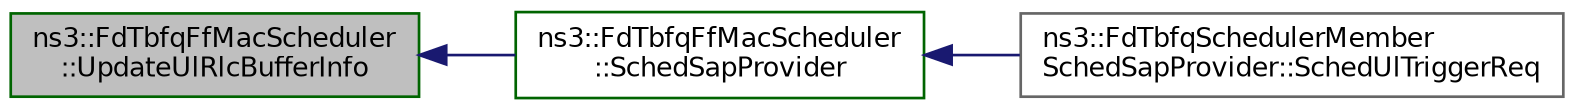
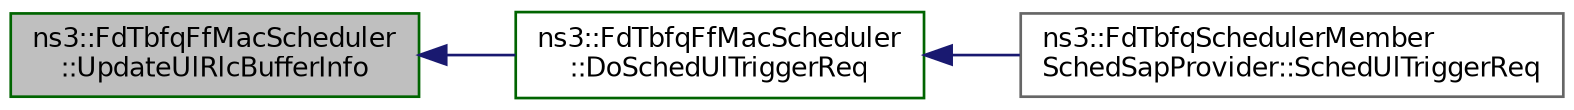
  digraph {
    rankdir=LR
    node [color=darkgreen fillcolor=white fontname=Helvetica fontsize=10 shape=record style=filled]
    edge [color=midnightblue dir=back fontname=Helvetica fontsize=10 labelfontname=Helvetica labelfontsize=10 style=solid]
    n1 [fillcolor=grey75 fontcolor=black height=0.2 label="ns3::FdTbfqFfMacScheduler\l::UpdateUlRlcBufferInfo" width=0.4]
-   n2 [height=0.2 label="ns3::FdTbfqFfMacScheduler\l::SchedSapProvider" width=0.4]
+   n2 [height=0.2 label="ns3::FdTbfqFfMacScheduler\l::DoSchedUlTriggerReq" width=0.4]
    n3 [color=gray40 height=0.2 label="ns3::FdTbfqSchedulerMember\lSchedSapProvider::SchedUlTriggerReq" width=0.4]
    n1 -> n2
    n2 -> n3
  }
